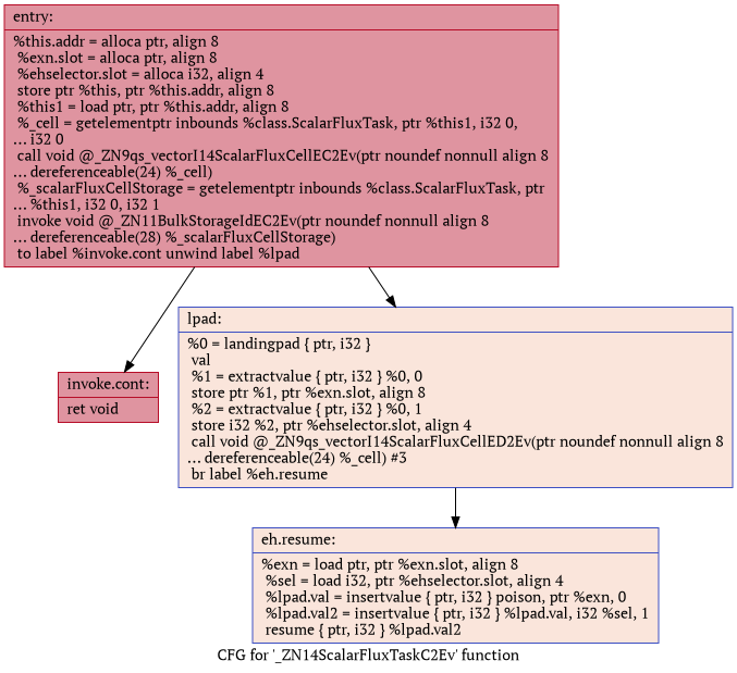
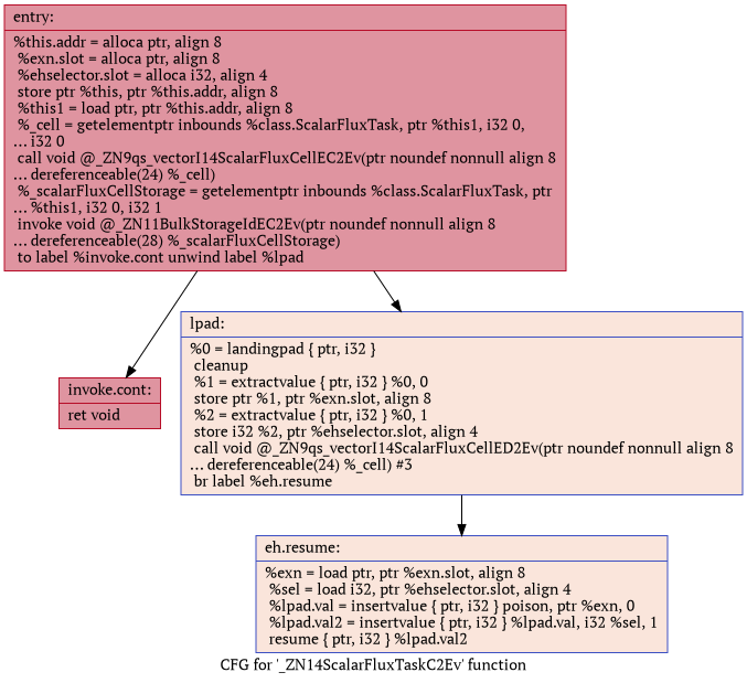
  digraph {
    label="CFG for '_ZN14ScalarFluxTaskC2Ev' function"
    fontname="PT Serif"
    node [color="#b70d28ff" fillcolor="#b70d2870" fontname="PT Serif" shape=record style=filled]
    edge [fontname="PT Serif"]
    n1 [label="{entry:\l|  %this.addr = alloca ptr, align 8\l  %exn.slot = alloca ptr, align 8\l  %ehselector.slot = alloca i32, align 4\l  store ptr %this, ptr %this.addr, align 8\l  %this1 = load ptr, ptr %this.addr, align 8\l  %_cell = getelementptr inbounds %class.ScalarFluxTask, ptr %this1, i32 0,\l... i32 0\l  call void @_ZN9qs_vectorI14ScalarFluxCellEC2Ev(ptr noundef nonnull align 8\l... dereferenceable(24) %_cell)\l  %_scalarFluxCellStorage = getelementptr inbounds %class.ScalarFluxTask, ptr\l... %this1, i32 0, i32 1\l  invoke void @_ZN11BulkStorageIdEC2Ev(ptr noundef nonnull align 8\l... dereferenceable(28) %_scalarFluxCellStorage)\l          to label %invoke.cont unwind label %lpad\l}"]
    n2 [label="{invoke.cont:\l|  ret void\l}"]
-   n3 [color="#3d50c3ff" fillcolor="#f4c5ad70" label="{lpad:\l|  %0 = landingpad \{ ptr, i32 \}\l          val\l  %1 = extractvalue \{ ptr, i32 \} %0, 0\l  store ptr %1, ptr %exn.slot, align 8\l  %2 = extractvalue \{ ptr, i32 \} %0, 1\l  store i32 %2, ptr %ehselector.slot, align 4\l  call void @_ZN9qs_vectorI14ScalarFluxCellED2Ev(ptr noundef nonnull align 8\l... dereferenceable(24) %_cell) #3\l  br label %eh.resume\l}"]
+   n3 [color="#3d50c3ff" fillcolor="#f4c5ad70" label="{lpad:\l|  %0 = landingpad \{ ptr, i32 \}\l          cleanup\l  %1 = extractvalue \{ ptr, i32 \} %0, 0\l  store ptr %1, ptr %exn.slot, align 8\l  %2 = extractvalue \{ ptr, i32 \} %0, 1\l  store i32 %2, ptr %ehselector.slot, align 4\l  call void @_ZN9qs_vectorI14ScalarFluxCellED2Ev(ptr noundef nonnull align 8\l... dereferenceable(24) %_cell) #3\l  br label %eh.resume\l}"]
    n4 [color="#3d50c3ff" fillcolor="#f4c5ad70" label="{eh.resume:\l|  %exn = load ptr, ptr %exn.slot, align 8\l  %sel = load i32, ptr %ehselector.slot, align 4\l  %lpad.val = insertvalue \{ ptr, i32 \} poison, ptr %exn, 0\l  %lpad.val2 = insertvalue \{ ptr, i32 \} %lpad.val, i32 %sel, 1\l  resume \{ ptr, i32 \} %lpad.val2\l}"]
    n1 -> n2
    n1 -> n3
    n3 -> n4
  }
